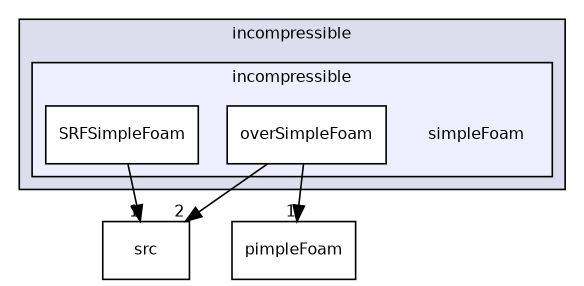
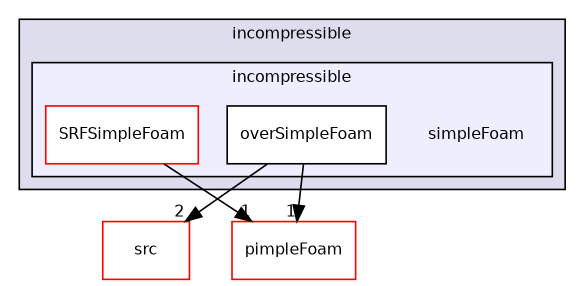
  digraph {
    compound=true
    node [fontname=Helvetica fontsize=10 shape=box color=black]
    edge [headlabel=1 labeldistance=1.5 labelfontname=Helvetica labelfontsize=10]
    n1 [label=simpleFoam shape=plaintext color=""]
    n2 [fillcolor=white label=overSimpleFoam style=filled]
-   n3 [fillcolor=white label=SRFSimpleFoam style=filled]
-   n4 [label=src]
-   n5 [label=pimpleFoam]
+   n3 [color=red fillcolor=white label=SRFSimpleFoam style=filled]
+   n4 [color=red label=src]
+   n5 [color=red label=pimpleFoam]
    subgraph cluster_1 {
      bgcolor="#ddddee"
      fontname=Helvetica
      fontsize=10
      label=incompressible
      pencolor=black
      subgraph cluster_2 {
        bgcolor="#eeeeff"
        fontname=Helvetica
        fontsize=10
        label=incompressible
        pencolor=black
        n1
        n2
        n3
      }
    }
    n2 -> n4 [headlabel=2]
    n2 -> n5
-   n3 -> n4
+   n3 -> n5
  }
